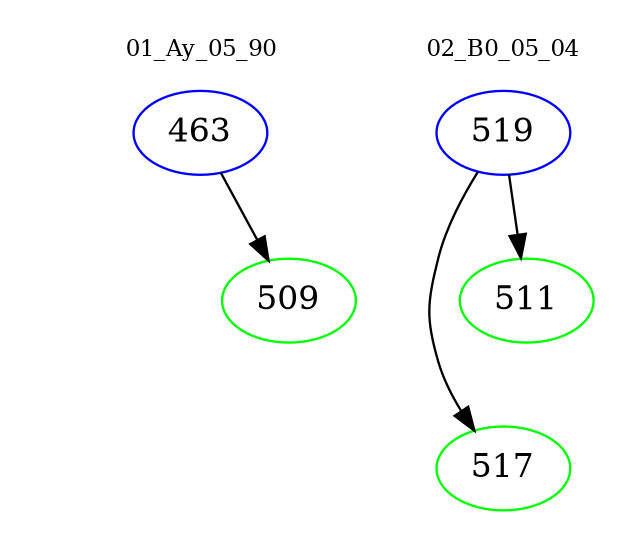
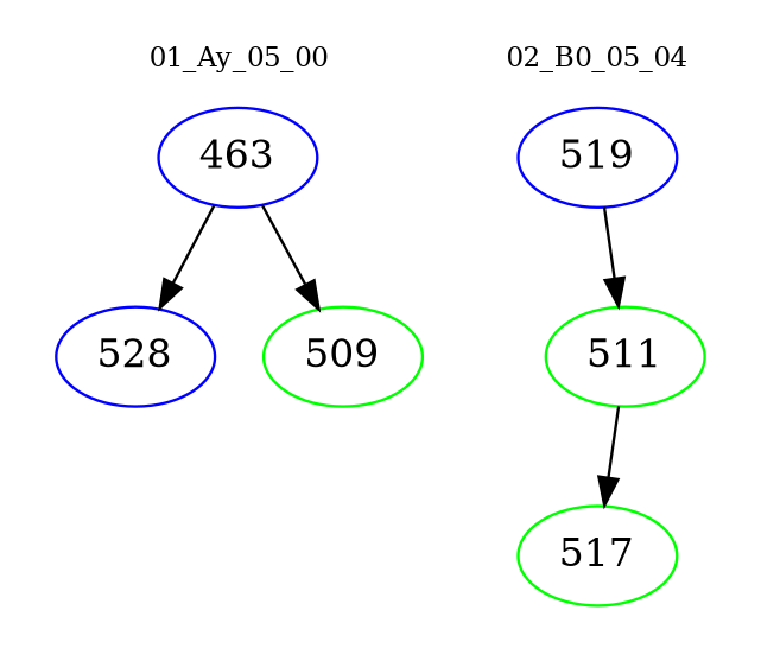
  digraph {
    node [color=blue]
    edge [color=black]
    n1 [label=463]
+   n2 [label=528]
    n3 [color=green label=509]
    n4 [label=519]
    n5 [color=green label=517]
    n6 [color=green label=511]
    subgraph cluster_1 {
      color=white
      fontsize=10
-     label="01_Ay_05_90"
+     label="01_Ay_05_00"
      n1
+     n2
      n3
    }
    subgraph cluster_2 {
      color=white
      fontsize=10
      label="02_B0_05_04"
      n4
      n5
      n6
    }
+   n1 -> n2
    n1 -> n3
-   n4 -> n5
+   n6 -> n5
    n4 -> n6
  }
